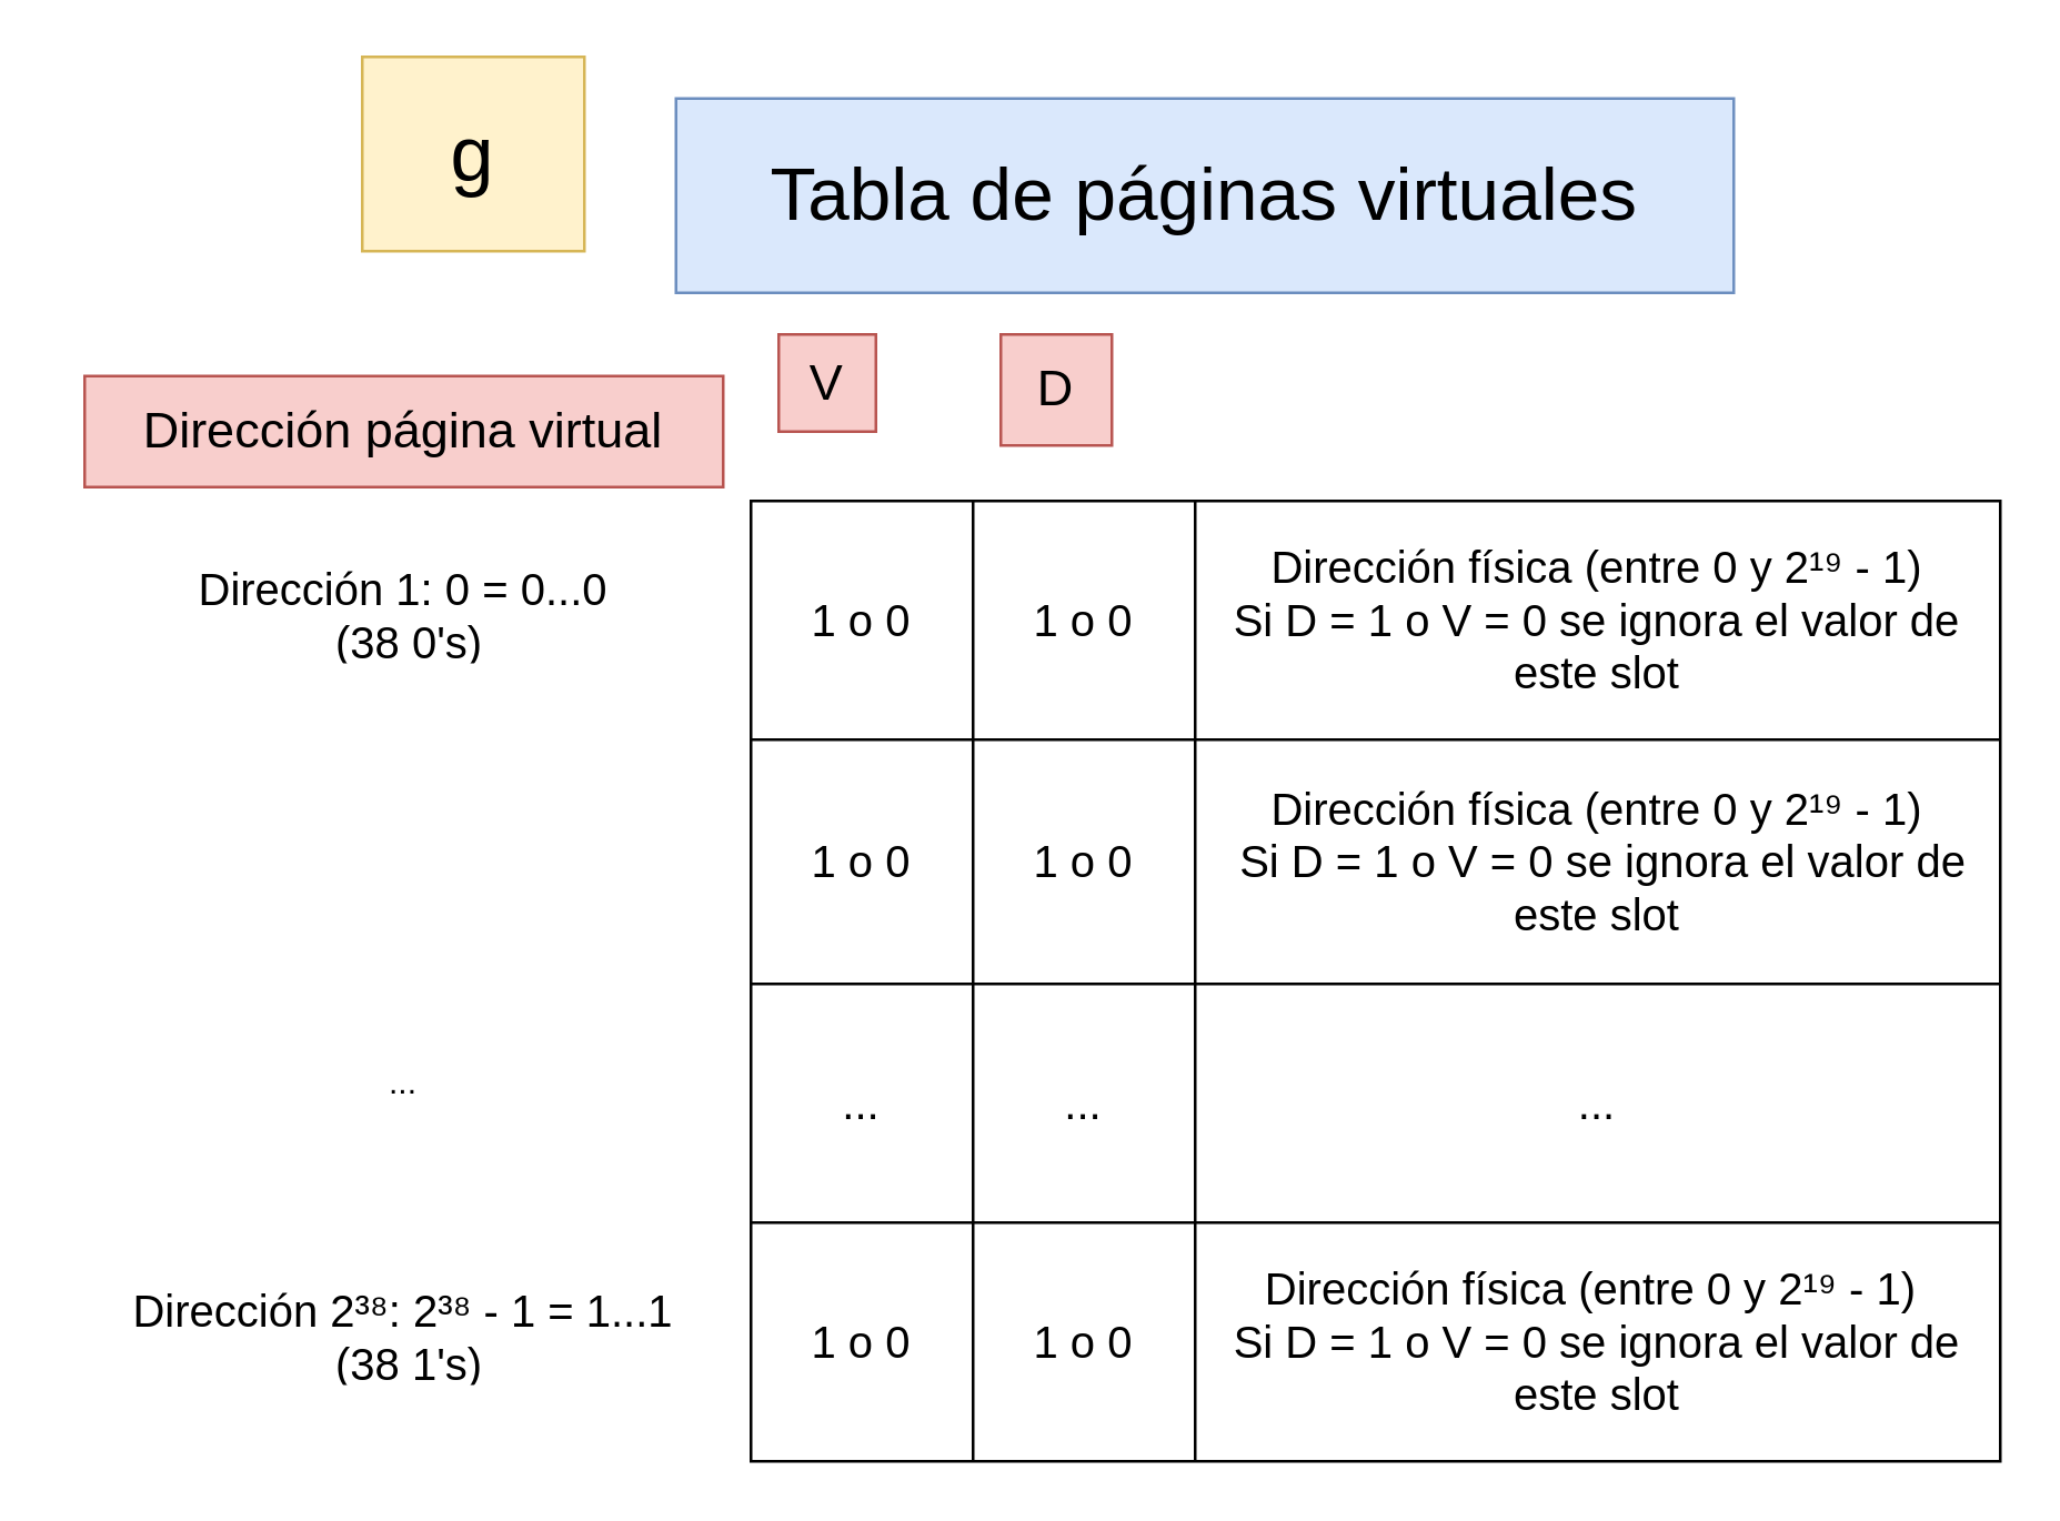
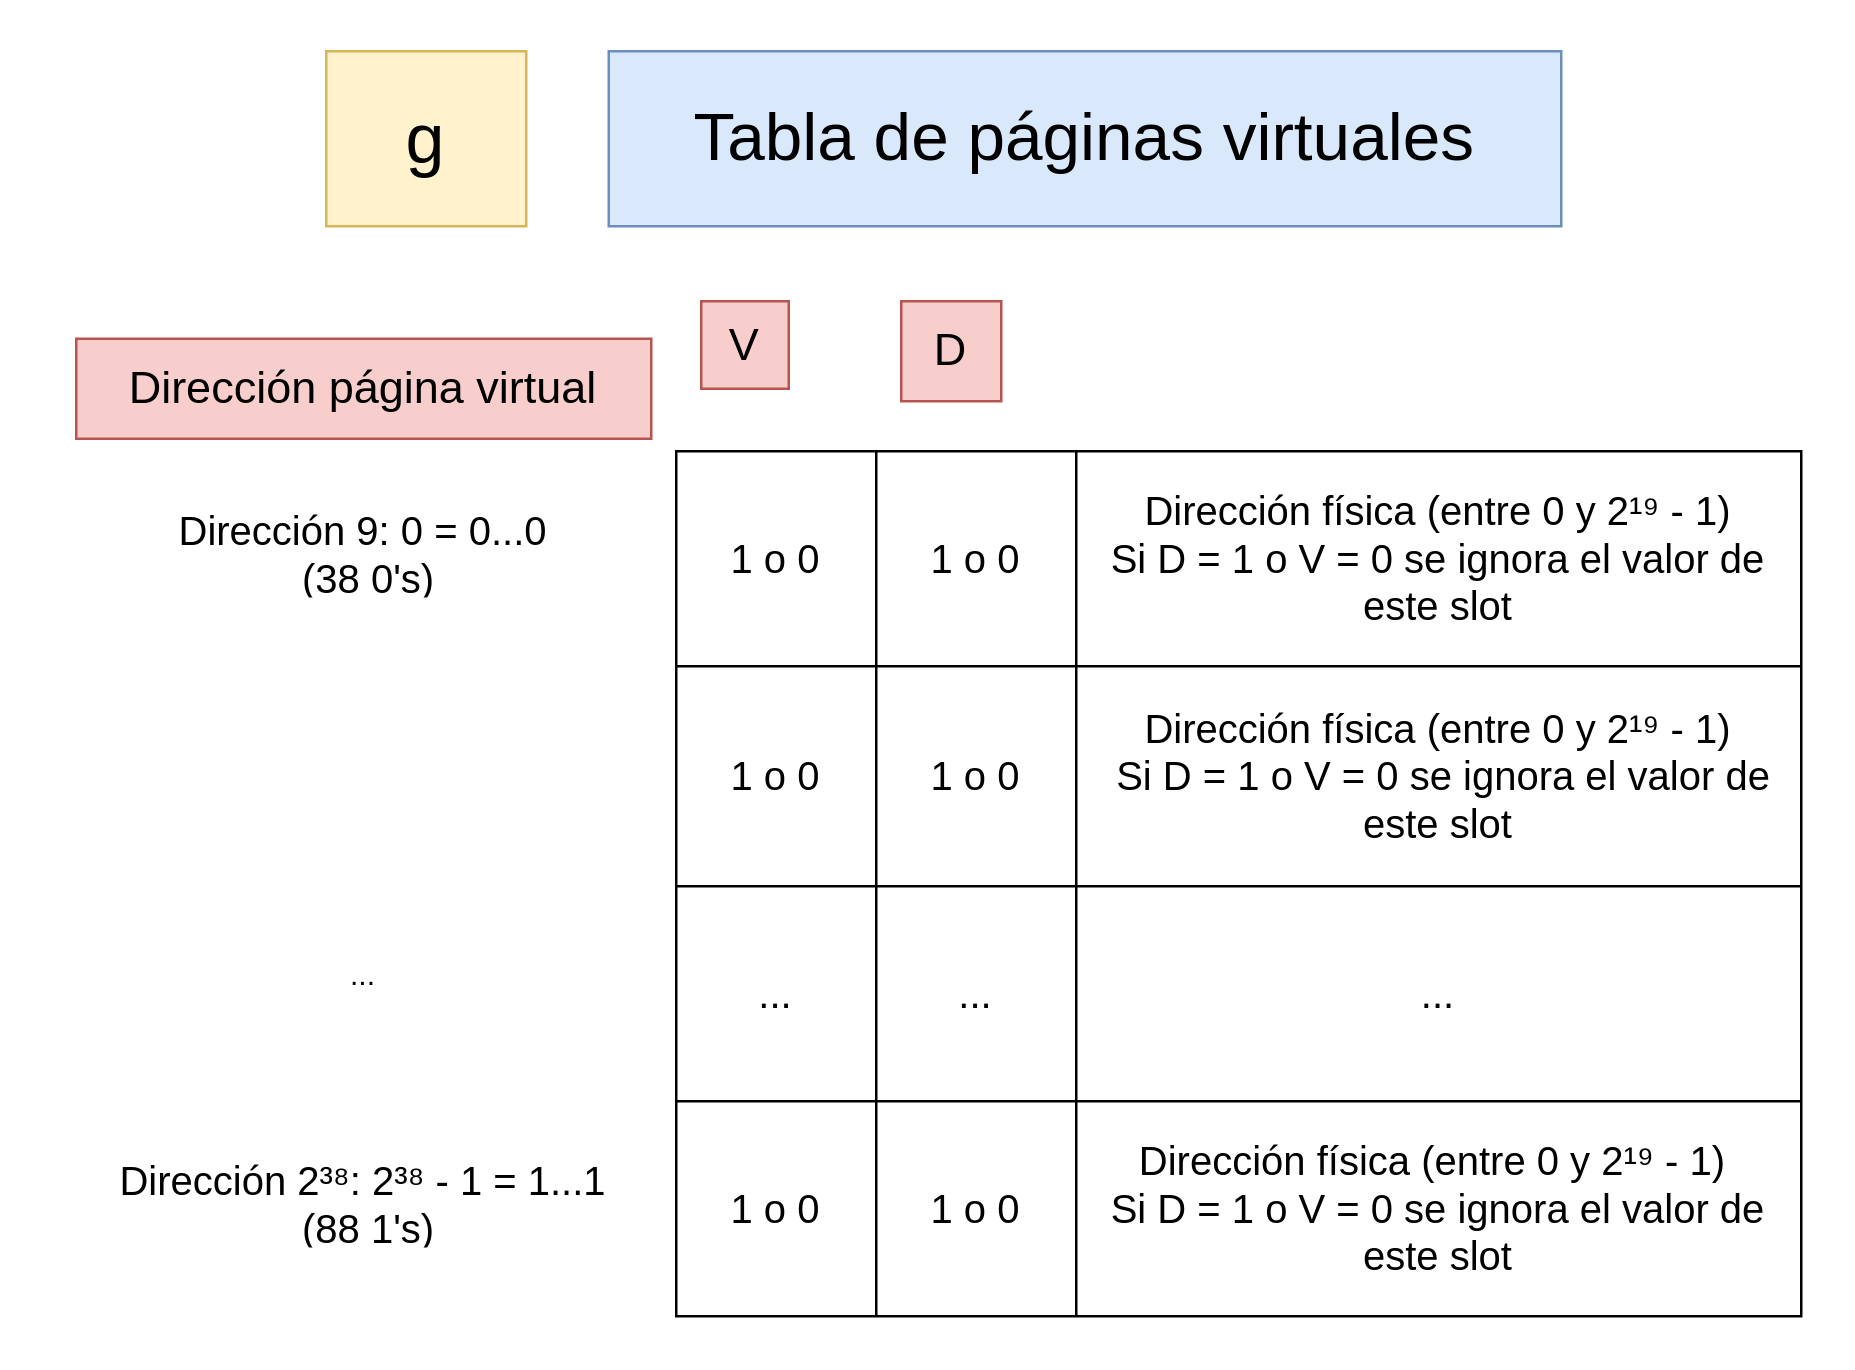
  <mxCell id="0" />
  <mxCell id="1" parent="0" />
- <mxCell id="2" value="&lt;font style=&quot;font-size: 27px;&quot;&gt;Tabla de páginas virtuales&lt;/font&gt;" style="text;html=1;strokeColor=#6c8ebf;fillColor=#dae8fc;align=center;verticalAlign=middle;whiteSpace=wrap;overflow=hidden;" parent="1" vertex="1"><mxGeometry x="243" y="35" width="381" height="70" as="geometry" /></mxCell>
+ <mxCell id="2" value="&lt;font style=&quot;font-size: 27px;&quot;&gt;Tabla de páginas virtuales&lt;/font&gt;" style="text;html=1;strokeColor=#6c8ebf;fillColor=#dae8fc;align=center;verticalAlign=middle;whiteSpace=wrap;overflow=hidden;" parent="1" vertex="1"><mxGeometry x="243" y="20" width="381" height="70" as="geometry" /></mxCell>
  <mxCell id="3" value="" style="shape=table;startSize=0;container=1;collapsible=0;childLayout=tableLayout;fontSize=16;" parent="1" vertex="1"><mxGeometry x="270" y="180" width="450" height="346" as="geometry" /></mxCell>
  <mxCell id="4" value="" style="shape=tableRow;horizontal=0;startSize=0;swimlaneHead=0;swimlaneBody=0;strokeColor=inherit;top=0;left=0;bottom=0;right=0;collapsible=0;dropTarget=0;fillColor=none;points=[[0,0.5],[1,0.5]];portConstraint=eastwest;fontSize=16;" parent="3" vertex="1"><mxGeometry width="450" height="86" as="geometry" /></mxCell>
  <mxCell id="5" value="1 o 0" style="shape=partialRectangle;html=1;whiteSpace=wrap;connectable=0;strokeColor=inherit;overflow=hidden;fillColor=none;top=0;left=0;bottom=0;right=0;pointerEvents=1;fontSize=16;" parent="4" vertex="1"><mxGeometry width="80" height="86" as="geometry"><mxRectangle width="80" height="86" as="alternateBounds" /></mxGeometry></mxCell>
  <mxCell id="6" value="1 o 0" style="shape=partialRectangle;html=1;whiteSpace=wrap;connectable=0;strokeColor=inherit;overflow=hidden;fillColor=none;top=0;left=0;bottom=0;right=0;pointerEvents=1;fontSize=16;" parent="4" vertex="1"><mxGeometry x="80" width="80" height="86" as="geometry"><mxRectangle width="80" height="86" as="alternateBounds" /></mxGeometry></mxCell>
  <mxCell id="7" value="&lt;div&gt;Dirección física (entre 0 y 2¹⁹ - 1)&lt;/div&gt;&lt;div&gt;Si D = 1 o V = 0 se ignora el valor de este slot&lt;/div&gt;" style="shape=partialRectangle;html=1;whiteSpace=wrap;connectable=0;strokeColor=inherit;overflow=hidden;fillColor=none;top=0;left=0;bottom=0;right=0;pointerEvents=1;fontSize=16;" parent="4" vertex="1"><mxGeometry x="160" width="290" height="86" as="geometry"><mxRectangle width="290" height="86" as="alternateBounds" /></mxGeometry></mxCell>
  <mxCell id="8" value="" style="shape=tableRow;horizontal=0;startSize=0;swimlaneHead=0;swimlaneBody=0;strokeColor=inherit;top=0;left=0;bottom=0;right=0;collapsible=0;dropTarget=0;fillColor=none;points=[[0,0.5],[1,0.5]];portConstraint=eastwest;fontSize=16;" parent="3" vertex="1"><mxGeometry y="86" width="450" height="88" as="geometry" /></mxCell>
  <mxCell id="9" value="1 o 0" style="shape=partialRectangle;html=1;whiteSpace=wrap;connectable=0;strokeColor=inherit;overflow=hidden;fillColor=none;top=0;left=0;bottom=0;right=0;pointerEvents=1;fontSize=16;" parent="8" vertex="1"><mxGeometry width="80" height="88" as="geometry"><mxRectangle width="80" height="88" as="alternateBounds" /></mxGeometry></mxCell>
  <mxCell id="10" value="1 o 0" style="shape=partialRectangle;html=1;whiteSpace=wrap;connectable=0;strokeColor=inherit;overflow=hidden;fillColor=none;top=0;left=0;bottom=0;right=0;pointerEvents=1;fontSize=16;" parent="8" vertex="1"><mxGeometry x="80" width="80" height="88" as="geometry"><mxRectangle width="80" height="88" as="alternateBounds" /></mxGeometry></mxCell>
  <mxCell id="11" value="&lt;div&gt;Dirección física (entre 0 y 2¹⁹ - 1)&lt;/div&gt;&amp;nbsp;Si D = 1 o V = 0 se ignora el valor de este slot" style="shape=partialRectangle;html=1;whiteSpace=wrap;connectable=0;strokeColor=inherit;overflow=hidden;fillColor=none;top=0;left=0;bottom=0;right=0;pointerEvents=1;fontSize=16;" parent="8" vertex="1"><mxGeometry x="160" width="290" height="88" as="geometry"><mxRectangle width="290" height="88" as="alternateBounds" /></mxGeometry></mxCell>
  <mxCell id="12" value="" style="shape=tableRow;horizontal=0;startSize=0;swimlaneHead=0;swimlaneBody=0;strokeColor=inherit;top=0;left=0;bottom=0;right=0;collapsible=0;dropTarget=0;fillColor=none;points=[[0,0.5],[1,0.5]];portConstraint=eastwest;fontSize=16;" parent="3" vertex="1"><mxGeometry y="174" width="450" height="86" as="geometry" /></mxCell>
  <mxCell id="13" value="..." style="shape=partialRectangle;html=1;whiteSpace=wrap;connectable=0;strokeColor=inherit;overflow=hidden;fillColor=none;top=0;left=0;bottom=0;right=0;pointerEvents=1;fontSize=16;" parent="12" vertex="1"><mxGeometry width="80" height="86" as="geometry"><mxRectangle width="80" height="86" as="alternateBounds" /></mxGeometry></mxCell>
  <mxCell id="14" value="..." style="shape=partialRectangle;html=1;whiteSpace=wrap;connectable=0;strokeColor=inherit;overflow=hidden;fillColor=none;top=0;left=0;bottom=0;right=0;pointerEvents=1;fontSize=16;" parent="12" vertex="1"><mxGeometry x="80" width="80" height="86" as="geometry"><mxRectangle width="80" height="86" as="alternateBounds" /></mxGeometry></mxCell>
  <mxCell id="15" value="..." style="shape=partialRectangle;html=1;whiteSpace=wrap;connectable=0;strokeColor=inherit;overflow=hidden;fillColor=none;top=0;left=0;bottom=0;right=0;pointerEvents=1;fontSize=16;" parent="12" vertex="1"><mxGeometry x="160" width="290" height="86" as="geometry"><mxRectangle width="290" height="86" as="alternateBounds" /></mxGeometry></mxCell>
  <mxCell id="16" style="shape=tableRow;horizontal=0;startSize=0;swimlaneHead=0;swimlaneBody=0;strokeColor=inherit;top=0;left=0;bottom=0;right=0;collapsible=0;dropTarget=0;fillColor=none;points=[[0,0.5],[1,0.5]];portConstraint=eastwest;fontSize=16;" parent="3" vertex="1"><mxGeometry y="260" width="450" height="86" as="geometry" /></mxCell>
  <mxCell id="17" value="1 o 0" style="shape=partialRectangle;html=1;whiteSpace=wrap;connectable=0;strokeColor=inherit;overflow=hidden;fillColor=none;top=0;left=0;bottom=0;right=0;pointerEvents=1;fontSize=16;" parent="16" vertex="1"><mxGeometry width="80" height="86" as="geometry"><mxRectangle width="80" height="86" as="alternateBounds" /></mxGeometry></mxCell>
  <mxCell id="18" value="1 o 0" style="shape=partialRectangle;html=1;whiteSpace=wrap;connectable=0;strokeColor=inherit;overflow=hidden;fillColor=none;top=0;left=0;bottom=0;right=0;pointerEvents=1;fontSize=16;" parent="16" vertex="1"><mxGeometry x="80" width="80" height="86" as="geometry"><mxRectangle width="80" height="86" as="alternateBounds" /></mxGeometry></mxCell>
  <mxCell id="19" value="&lt;div&gt;Dirección física (entre 0 y 2¹⁹ - 1)&amp;nbsp;&lt;/div&gt;&lt;div&gt;Si D = 1 o V = 0 se ignora el valor de este slot&lt;/div&gt;" style="shape=partialRectangle;html=1;whiteSpace=wrap;connectable=0;strokeColor=inherit;overflow=hidden;fillColor=none;top=0;left=0;bottom=0;right=0;pointerEvents=1;fontSize=16;" parent="16" vertex="1"><mxGeometry x="160" width="290" height="86" as="geometry"><mxRectangle width="290" height="86" as="alternateBounds" /></mxGeometry></mxCell>
  <mxCell id="20" value="&lt;font style=&quot;font-size: 18px;&quot;&gt;Dirección página virtual&lt;/font&gt;" style="text;html=1;strokeColor=#b85450;fillColor=#f8cecc;align=center;verticalAlign=middle;whiteSpace=wrap;overflow=hidden;" parent="1" vertex="1"><mxGeometry x="30" y="135" width="230" height="40" as="geometry" /></mxCell>
  <mxCell id="21" value="&lt;font style=&quot;font-size: 18px;&quot;&gt;D&lt;/font&gt;" style="text;html=1;strokeColor=#b85450;fillColor=#f8cecc;align=center;verticalAlign=middle;whiteSpace=wrap;overflow=hidden;" parent="1" vertex="1"><mxGeometry x="360" y="120" width="40" height="40" as="geometry" /></mxCell>
  <mxCell id="22" value="&lt;font style=&quot;font-size: 18px;&quot;&gt;V&lt;/font&gt;" style="text;html=1;strokeColor=#b85450;fillColor=#f8cecc;align=center;verticalAlign=middle;whiteSpace=wrap;overflow=hidden;" parent="1" vertex="1"><mxGeometry x="280" y="120" width="35" height="35" as="geometry" /></mxCell>
- <mxCell id="23" value="&lt;div style=&quot;font-size: 16px;&quot;&gt;&lt;font style=&quot;font-size: 16px;&quot;&gt;Dirección 1: 0 = 0...0&lt;/font&gt;&lt;/div&gt;&lt;div style=&quot;font-size: 16px;&quot;&gt;&lt;font style=&quot;font-size: 16px;&quot;&gt;&amp;nbsp;(38 0's)&lt;br&gt;&lt;/font&gt;&lt;/div&gt;" style="text;html=1;strokeColor=none;fillColor=none;align=center;verticalAlign=middle;whiteSpace=wrap;overflow=hidden;" parent="1" vertex="1"><mxGeometry y="200" width="250" height="40" as="geometry" x="20" /></mxCell>
+ <mxCell id="23" value="&lt;div style=&quot;font-size: 16px;&quot;&gt;&lt;font style=&quot;font-size: 16px;&quot;&gt;Dirección 9: 0 = 0...0&lt;/font&gt;&lt;/div&gt;&lt;div style=&quot;font-size: 16px;&quot;&gt;&lt;font style=&quot;font-size: 16px;&quot;&gt;&amp;nbsp;(38 0's)&lt;br&gt;&lt;/font&gt;&lt;/div&gt;" style="text;html=1;strokeColor=none;fillColor=none;align=center;verticalAlign=middle;whiteSpace=wrap;overflow=hidden;" parent="1" vertex="1"><mxGeometry y="200" width="250" height="40" as="geometry" x="20" /></mxCell>
  <mxCell id="24" value="..." style="text;html=1;strokeColor=none;fillColor=none;align=center;verticalAlign=middle;whiteSpace=wrap;overflow=hidden;" parent="1" vertex="1"><mxGeometry y="370" width="250" height="40" as="geometry" x="20" /></mxCell>
- <mxCell id="25" value="&lt;div&gt;&lt;font style=&quot;font-size: 16px;&quot;&gt;Dirección 2³⁸: 2³⁸ - 1 = 1...1&lt;/font&gt;&lt;/div&gt;&lt;div&gt;&lt;font style=&quot;font-size: 16px;&quot;&gt;&amp;nbsp;(38 1's)&lt;/font&gt;&lt;/div&gt;" style="text;html=1;strokeColor=none;fillColor=none;align=center;verticalAlign=middle;whiteSpace=wrap;overflow=hidden;" parent="1" vertex="1"><mxGeometry y="460" width="250" height="40" as="geometry" x="20" /></mxCell>
+ <mxCell id="25" value="&lt;div&gt;&lt;font style=&quot;font-size: 16px;&quot;&gt;Dirección 2³⁸: 2³⁸ - 1 = 1...1&lt;/font&gt;&lt;/div&gt;&lt;div&gt;&lt;font style=&quot;font-size: 16px;&quot;&gt;&amp;nbsp;(88 1's)&lt;/font&gt;&lt;/div&gt;" style="text;html=1;strokeColor=none;fillColor=none;align=center;verticalAlign=middle;whiteSpace=wrap;overflow=hidden;" parent="1" vertex="1"><mxGeometry y="460" width="250" height="40" as="geometry" x="20" /></mxCell>
  <mxCell id="26" value="&lt;font style=&quot;font-size: 28px;&quot;&gt;g&lt;/font&gt;" style="text;html=1;strokeColor=#d6b656;fillColor=#fff2cc;align=center;verticalAlign=middle;whiteSpace=wrap;overflow=hidden;" parent="1" vertex="1"><mxGeometry x="130" y="20" width="80" height="70" as="geometry" /></mxCell>
